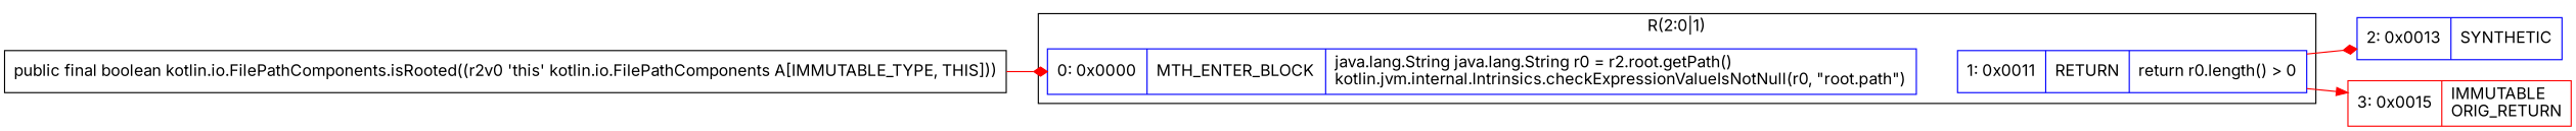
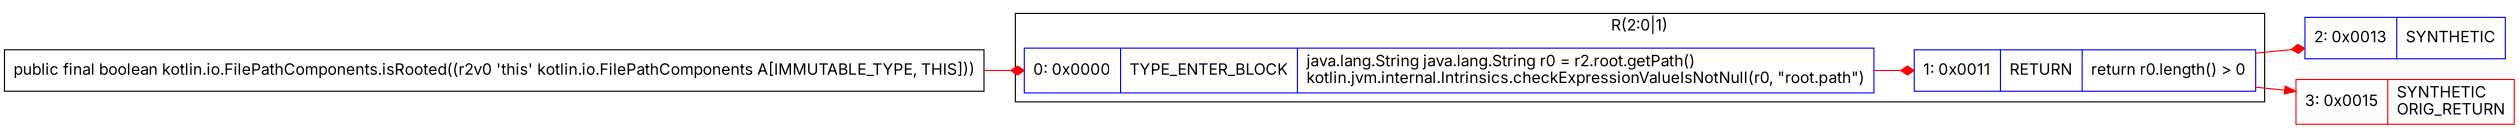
  digraph {
    fontname=Inter
    rankdir=LR
    node [color=blue fontname=Inter shape=record]
    edge [arrowhead=diamond color=red fontname=Inter]
-   n1 [label="{0\:\ 0x0000|MTH_ENTER_BLOCK\l|java.lang.String java.lang.String r0 = r2.root.getPath()\lkotlin.jvm.internal.Intrinsics.checkExpressionValueIsNotNull(r0, \"root.path\")\l}"]
+   n1 [label="{0\:\ 0x0000|TYPE_ENTER_BLOCK\l|java.lang.String java.lang.String r0 = r2.root.getPath()\lkotlin.jvm.internal.Intrinsics.checkExpressionValueIsNotNull(r0, \"root.path\")\l}"]
    n2 [label="{1\:\ 0x0011|RETURN\l|return r0.length() \> 0\l}"]
    n3 [label="{2\:\ 0x0013|SYNTHETIC\l}"]
-   n4 [color=red label="{3\:\ 0x0015|IMMUTABLE\lORIG_RETURN\l}"]
+   n4 [color=red label="{3\:\ 0x0015|SYNTHETIC\lORIG_RETURN\l}"]
    n5 [label="{public final boolean kotlin.io.FilePathComponents.isRooted((r2v0 'this' kotlin.io.FilePathComponents A[IMMUTABLE_TYPE, THIS])) }" color=""]
    subgraph cluster_1 {
      label="R(2:0|1)"
      n1
      n2
    }
+   n1 -> n2
    n2 -> n3
    n2 -> n4 [arrowhead=normal]
    n5 -> n1
  }
